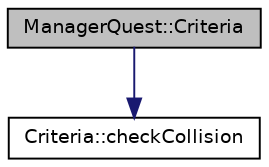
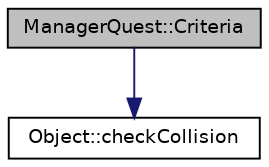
  digraph {
    rankdir=TB
    node [color=black fontname=Helvetica fontsize=10 shape=record]
    n1 [fillcolor=grey75 fontcolor=black height=0.2 label="ManagerQuest::Criteria" style=filled width=0.4]
-   n2 [height=0.2 label="Criteria::checkCollision" width=0.4]
+   n2 [height=0.2 label="Object::checkCollision" width=0.4]
    n1 -> n2 [color=midnightblue fontname=Helvetica fontsize=10 labelfontname=Helvetica labelfontsize=10 style=solid]
  }
